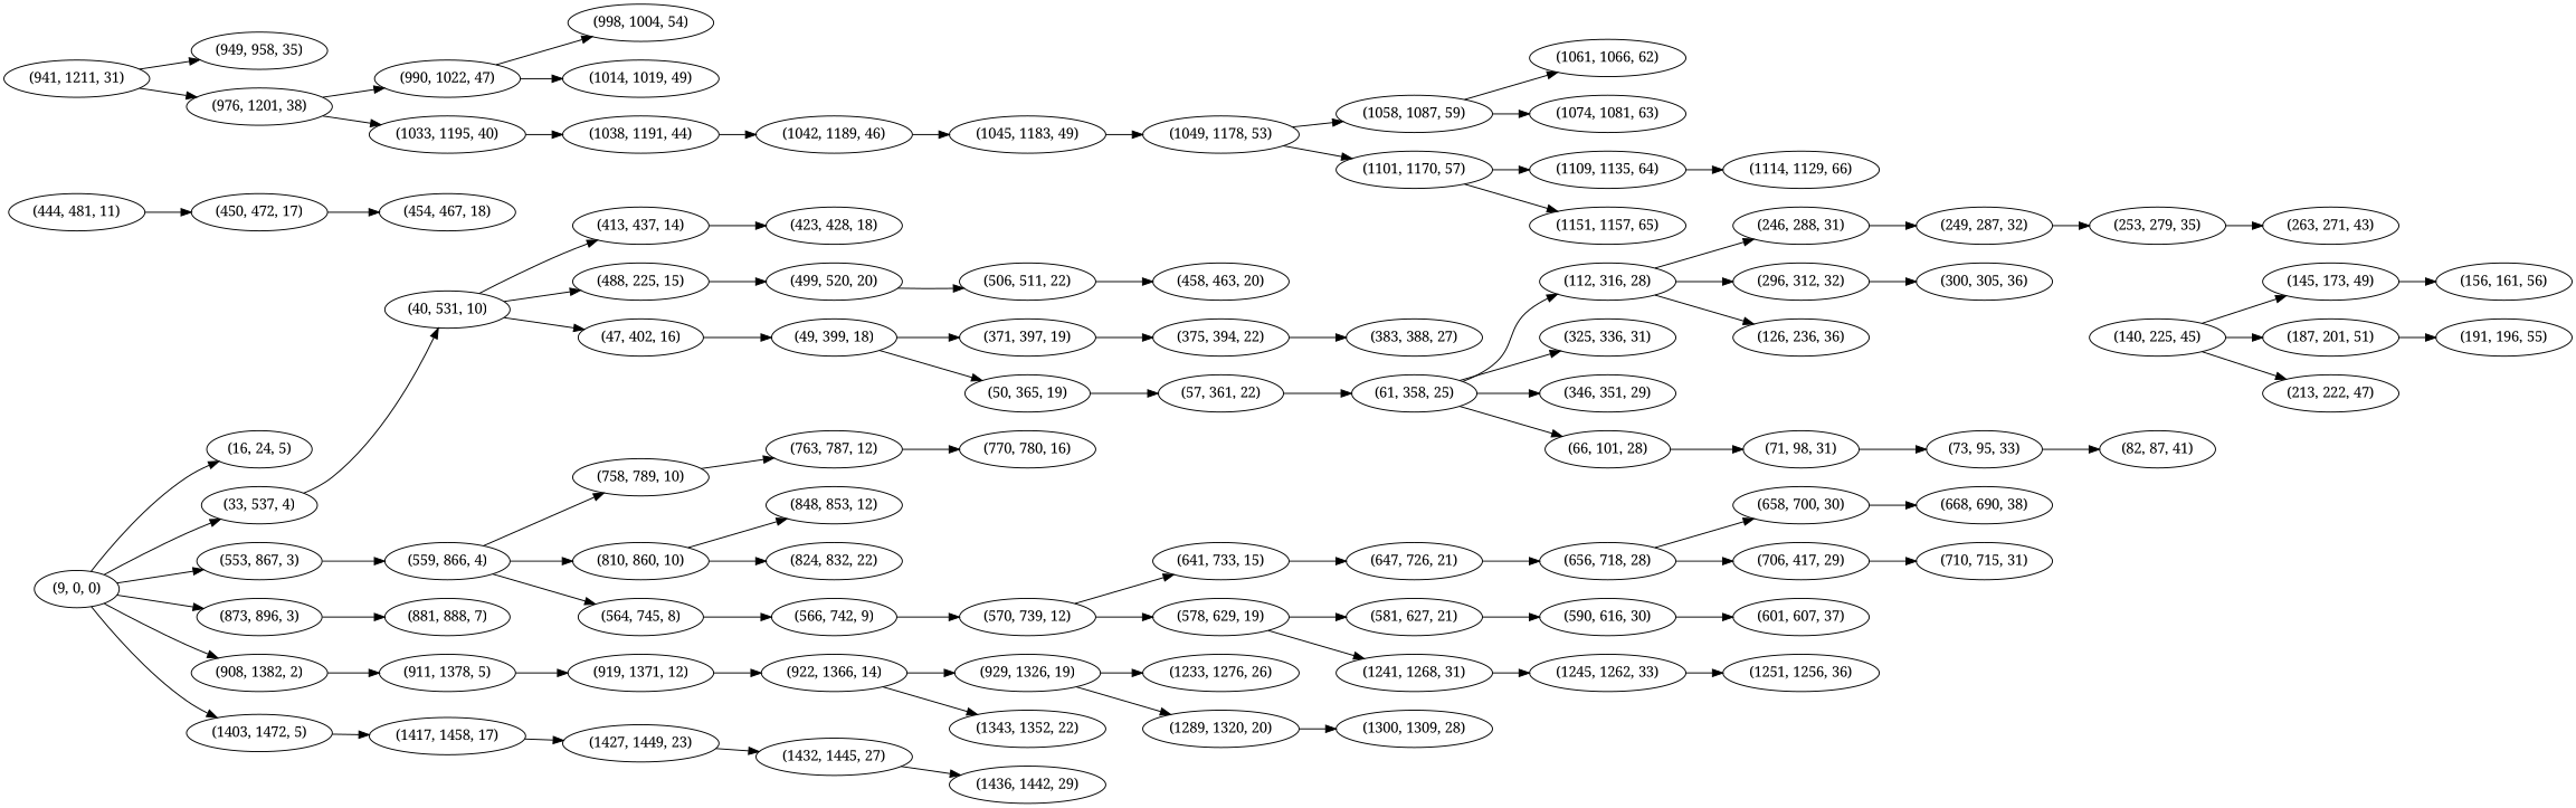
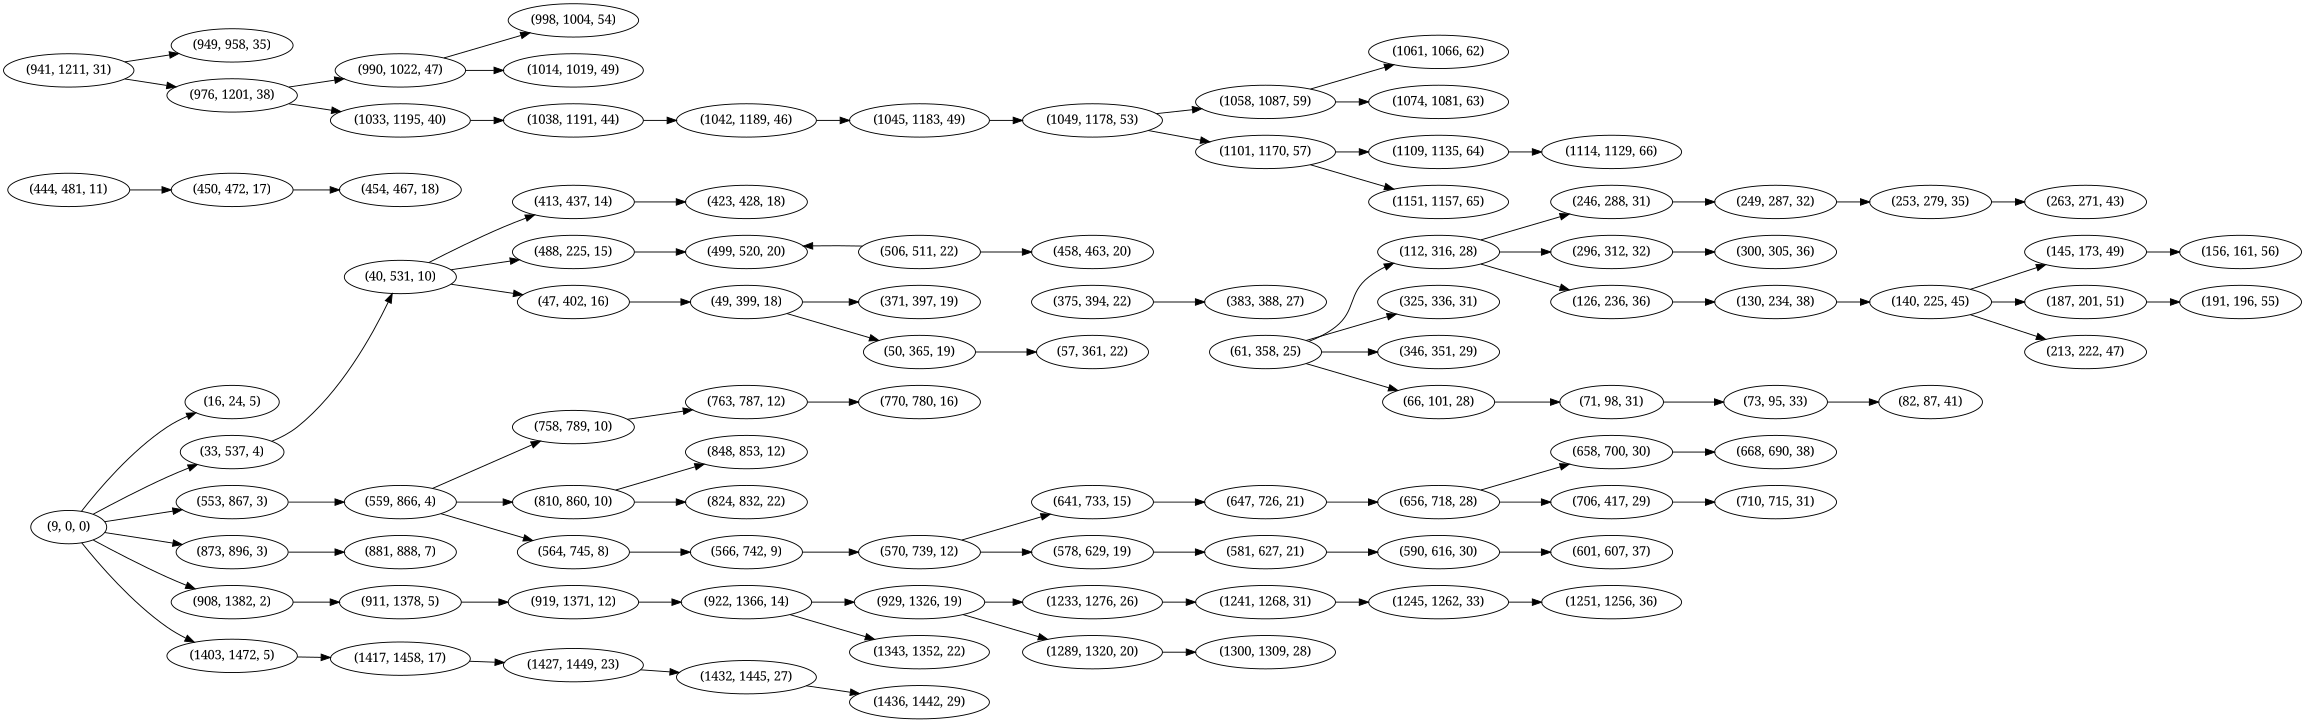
  digraph {
    fontname="Noto Serif"
    rankdir=LR
    node [fontname="Noto Serif"]
    edge [fontname="Noto Serif"]
    n1 [label="(9, 0, 0)"]
    "(16, 24, 5)"
    "(33, 537, 4)"
    "(553, 867, 3)"
    "(873, 896, 3)"
    "(908, 1382, 2)"
    "(1403, 1472, 5)"
    "(40, 531, 10)"
    "(559, 866, 4)"
    n10 [label="(881, 888, 7)"]
    "(911, 1378, 5)"
    "(1417, 1458, 17)"
    "(47, 402, 16)"
    "(413, 437, 14)"
    n15 [label="(488, 225, 15)"]
    "(49, 399, 18)"
    "(423, 428, 18)"
    "(444, 481, 11)"
    "(450, 472, 17)"
    "(499, 520, 20)"
    "(50, 365, 19)"
    "(371, 397, 19)"
    "(57, 361, 22)"
    "(375, 394, 22)"
    "(61, 358, 25)"
    "(66, 101, 28)"
    "(112, 316, 28)"
    "(325, 336, 31)"
    "(346, 351, 29)"
    "(71, 98, 31)"
    "(126, 236, 36)"
    "(246, 288, 31)"
    "(296, 312, 32)"
    "(73, 95, 33)"
    "(82, 87, 41)"
+   "(130, 234, 38)"
    "(249, 287, 32)"
    "(300, 305, 36)"
    "(140, 225, 45)"
    "(145, 173, 49)"
    "(187, 201, 51)"
    "(213, 222, 47)"
    "(156, 161, 56)"
    "(191, 196, 55)"
    "(253, 279, 35)"
    "(263, 271, 43)"
    "(383, 388, 27)"
    "(454, 467, 18)"
    "(506, 511, 22)"
    "(458, 463, 20)"
    "(564, 745, 8)"
    "(758, 789, 10)"
    "(810, 860, 10)"
    "(566, 742, 9)"
    "(763, 787, 12)"
    "(824, 832, 22)"
    "(848, 853, 12)"
    "(570, 739, 12)"
    "(578, 629, 19)"
    "(641, 733, 15)"
    "(581, 627, 21)"
    "(647, 726, 21)"
    "(590, 616, 30)"
    "(601, 607, 37)"
    "(656, 718, 28)"
    "(658, 700, 30)"
    n67 [label="(706, 417, 29)"]
    "(668, 690, 38)"
    "(710, 715, 31)"
    "(770, 780, 16)"
    "(919, 1371, 12)"
    "(922, 1366, 14)"
    "(929, 1326, 19)"
    "(1343, 1352, 22)"
    "(1233, 1276, 26)"
    "(1289, 1320, 20)"
    "(1241, 1268, 31)"
    "(1300, 1309, 28)"
    "(941, 1211, 31)"
    "(949, 958, 35)"
    "(976, 1201, 38)"
    "(990, 1022, 47)"
    "(1033, 1195, 40)"
    n84 [label="(998, 1004, 54)"]
    "(1014, 1019, 49)"
    "(1038, 1191, 44)"
    "(1042, 1189, 46)"
    "(1045, 1183, 49)"
    "(1049, 1178, 53)"
    "(1058, 1087, 59)"
    "(1101, 1170, 57)"
    "(1061, 1066, 62)"
    "(1074, 1081, 63)"
    "(1109, 1135, 64)"
    "(1151, 1157, 65)"
    "(1114, 1129, 66)"
    "(1245, 1262, 33)"
    "(1251, 1256, 36)"
    "(1427, 1449, 23)"
    "(1432, 1445, 27)"
    "(1436, 1442, 29)"
    n1 -> "(16, 24, 5)"
    n1 -> "(33, 537, 4)"
    n1 -> "(553, 867, 3)"
    n1 -> "(873, 896, 3)"
    n1 -> "(908, 1382, 2)"
    n1 -> "(1403, 1472, 5)"
    "(33, 537, 4)" -> "(40, 531, 10)"
    "(553, 867, 3)" -> "(559, 866, 4)"
    "(873, 896, 3)" -> n10
    "(908, 1382, 2)" -> "(911, 1378, 5)"
    "(1403, 1472, 5)" -> "(1417, 1458, 17)"
    "(40, 531, 10)" -> "(47, 402, 16)"
    "(40, 531, 10)" -> "(413, 437, 14)"
    "(40, 531, 10)" -> n15
    "(559, 866, 4)" -> "(564, 745, 8)"
    "(559, 866, 4)" -> "(758, 789, 10)"
    "(559, 866, 4)" -> "(810, 860, 10)"
    "(911, 1378, 5)" -> "(919, 1371, 12)"
    "(1417, 1458, 17)" -> "(1427, 1449, 23)"
    "(47, 402, 16)" -> "(49, 399, 18)"
    "(413, 437, 14)" -> "(423, 428, 18)"
    n15 -> "(499, 520, 20)"
    "(49, 399, 18)" -> "(50, 365, 19)"
    "(49, 399, 18)" -> "(371, 397, 19)"
    "(444, 481, 11)" -> "(450, 472, 17)"
    "(450, 472, 17)" -> "(454, 467, 18)"
-   "(499, 520, 20)" -> "(506, 511, 22)"
+   "(506, 511, 22)" -> "(499, 520, 20)"
    "(50, 365, 19)" -> "(57, 361, 22)"
-   "(371, 397, 19)" -> "(375, 394, 22)"
-   "(57, 361, 22)" -> "(61, 358, 25)"
    "(375, 394, 22)" -> "(383, 388, 27)"
    "(61, 358, 25)" -> "(66, 101, 28)"
    "(61, 358, 25)" -> "(112, 316, 28)"
    "(61, 358, 25)" -> "(325, 336, 31)"
    "(61, 358, 25)" -> "(346, 351, 29)"
    "(66, 101, 28)" -> "(71, 98, 31)"
    "(112, 316, 28)" -> "(126, 236, 36)"
    "(112, 316, 28)" -> "(246, 288, 31)"
    "(112, 316, 28)" -> "(296, 312, 32)"
    "(71, 98, 31)" -> "(73, 95, 33)"
+   "(126, 236, 36)" -> "(130, 234, 38)"
    "(246, 288, 31)" -> "(249, 287, 32)"
    "(296, 312, 32)" -> "(300, 305, 36)"
    "(73, 95, 33)" -> "(82, 87, 41)"
+   "(130, 234, 38)" -> "(140, 225, 45)"
    "(249, 287, 32)" -> "(253, 279, 35)"
    "(140, 225, 45)" -> "(145, 173, 49)"
    "(140, 225, 45)" -> "(187, 201, 51)"
    "(140, 225, 45)" -> "(213, 222, 47)"
    "(145, 173, 49)" -> "(156, 161, 56)"
    "(187, 201, 51)" -> "(191, 196, 55)"
    "(253, 279, 35)" -> "(263, 271, 43)"
    "(506, 511, 22)" -> "(458, 463, 20)"
    "(564, 745, 8)" -> "(566, 742, 9)"
    "(758, 789, 10)" -> "(763, 787, 12)"
    "(810, 860, 10)" -> "(824, 832, 22)"
    "(810, 860, 10)" -> "(848, 853, 12)"
    "(566, 742, 9)" -> "(570, 739, 12)"
    "(763, 787, 12)" -> "(770, 780, 16)"
    "(570, 739, 12)" -> "(578, 629, 19)"
    "(570, 739, 12)" -> "(641, 733, 15)"
    "(578, 629, 19)" -> "(581, 627, 21)"
    "(641, 733, 15)" -> "(647, 726, 21)"
    "(581, 627, 21)" -> "(590, 616, 30)"
    "(647, 726, 21)" -> "(656, 718, 28)"
    "(590, 616, 30)" -> "(601, 607, 37)"
    "(656, 718, 28)" -> "(658, 700, 30)"
    "(656, 718, 28)" -> n67
    "(658, 700, 30)" -> "(668, 690, 38)"
    n67 -> "(710, 715, 31)"
    "(919, 1371, 12)" -> "(922, 1366, 14)"
    "(922, 1366, 14)" -> "(929, 1326, 19)"
    "(922, 1366, 14)" -> "(1343, 1352, 22)"
    "(929, 1326, 19)" -> "(1233, 1276, 26)"
    "(929, 1326, 19)" -> "(1289, 1320, 20)"
-   "(578, 629, 19)" -> "(1241, 1268, 31)"
+   "(1233, 1276, 26)" -> "(1241, 1268, 31)"
    "(1289, 1320, 20)" -> "(1300, 1309, 28)"
    "(1241, 1268, 31)" -> "(1245, 1262, 33)"
    "(941, 1211, 31)" -> "(949, 958, 35)"
    "(941, 1211, 31)" -> "(976, 1201, 38)"
    "(976, 1201, 38)" -> "(990, 1022, 47)"
    "(976, 1201, 38)" -> "(1033, 1195, 40)"
    "(990, 1022, 47)" -> n84
    "(990, 1022, 47)" -> "(1014, 1019, 49)"
    "(1033, 1195, 40)" -> "(1038, 1191, 44)"
    "(1038, 1191, 44)" -> "(1042, 1189, 46)"
    "(1042, 1189, 46)" -> "(1045, 1183, 49)"
    "(1045, 1183, 49)" -> "(1049, 1178, 53)"
    "(1049, 1178, 53)" -> "(1058, 1087, 59)"
    "(1049, 1178, 53)" -> "(1101, 1170, 57)"
    "(1058, 1087, 59)" -> "(1061, 1066, 62)"
    "(1058, 1087, 59)" -> "(1074, 1081, 63)"
    "(1101, 1170, 57)" -> "(1109, 1135, 64)"
    "(1101, 1170, 57)" -> "(1151, 1157, 65)"
    "(1109, 1135, 64)" -> "(1114, 1129, 66)"
    "(1245, 1262, 33)" -> "(1251, 1256, 36)"
    "(1427, 1449, 23)" -> "(1432, 1445, 27)"
    "(1432, 1445, 27)" -> "(1436, 1442, 29)"
  }
